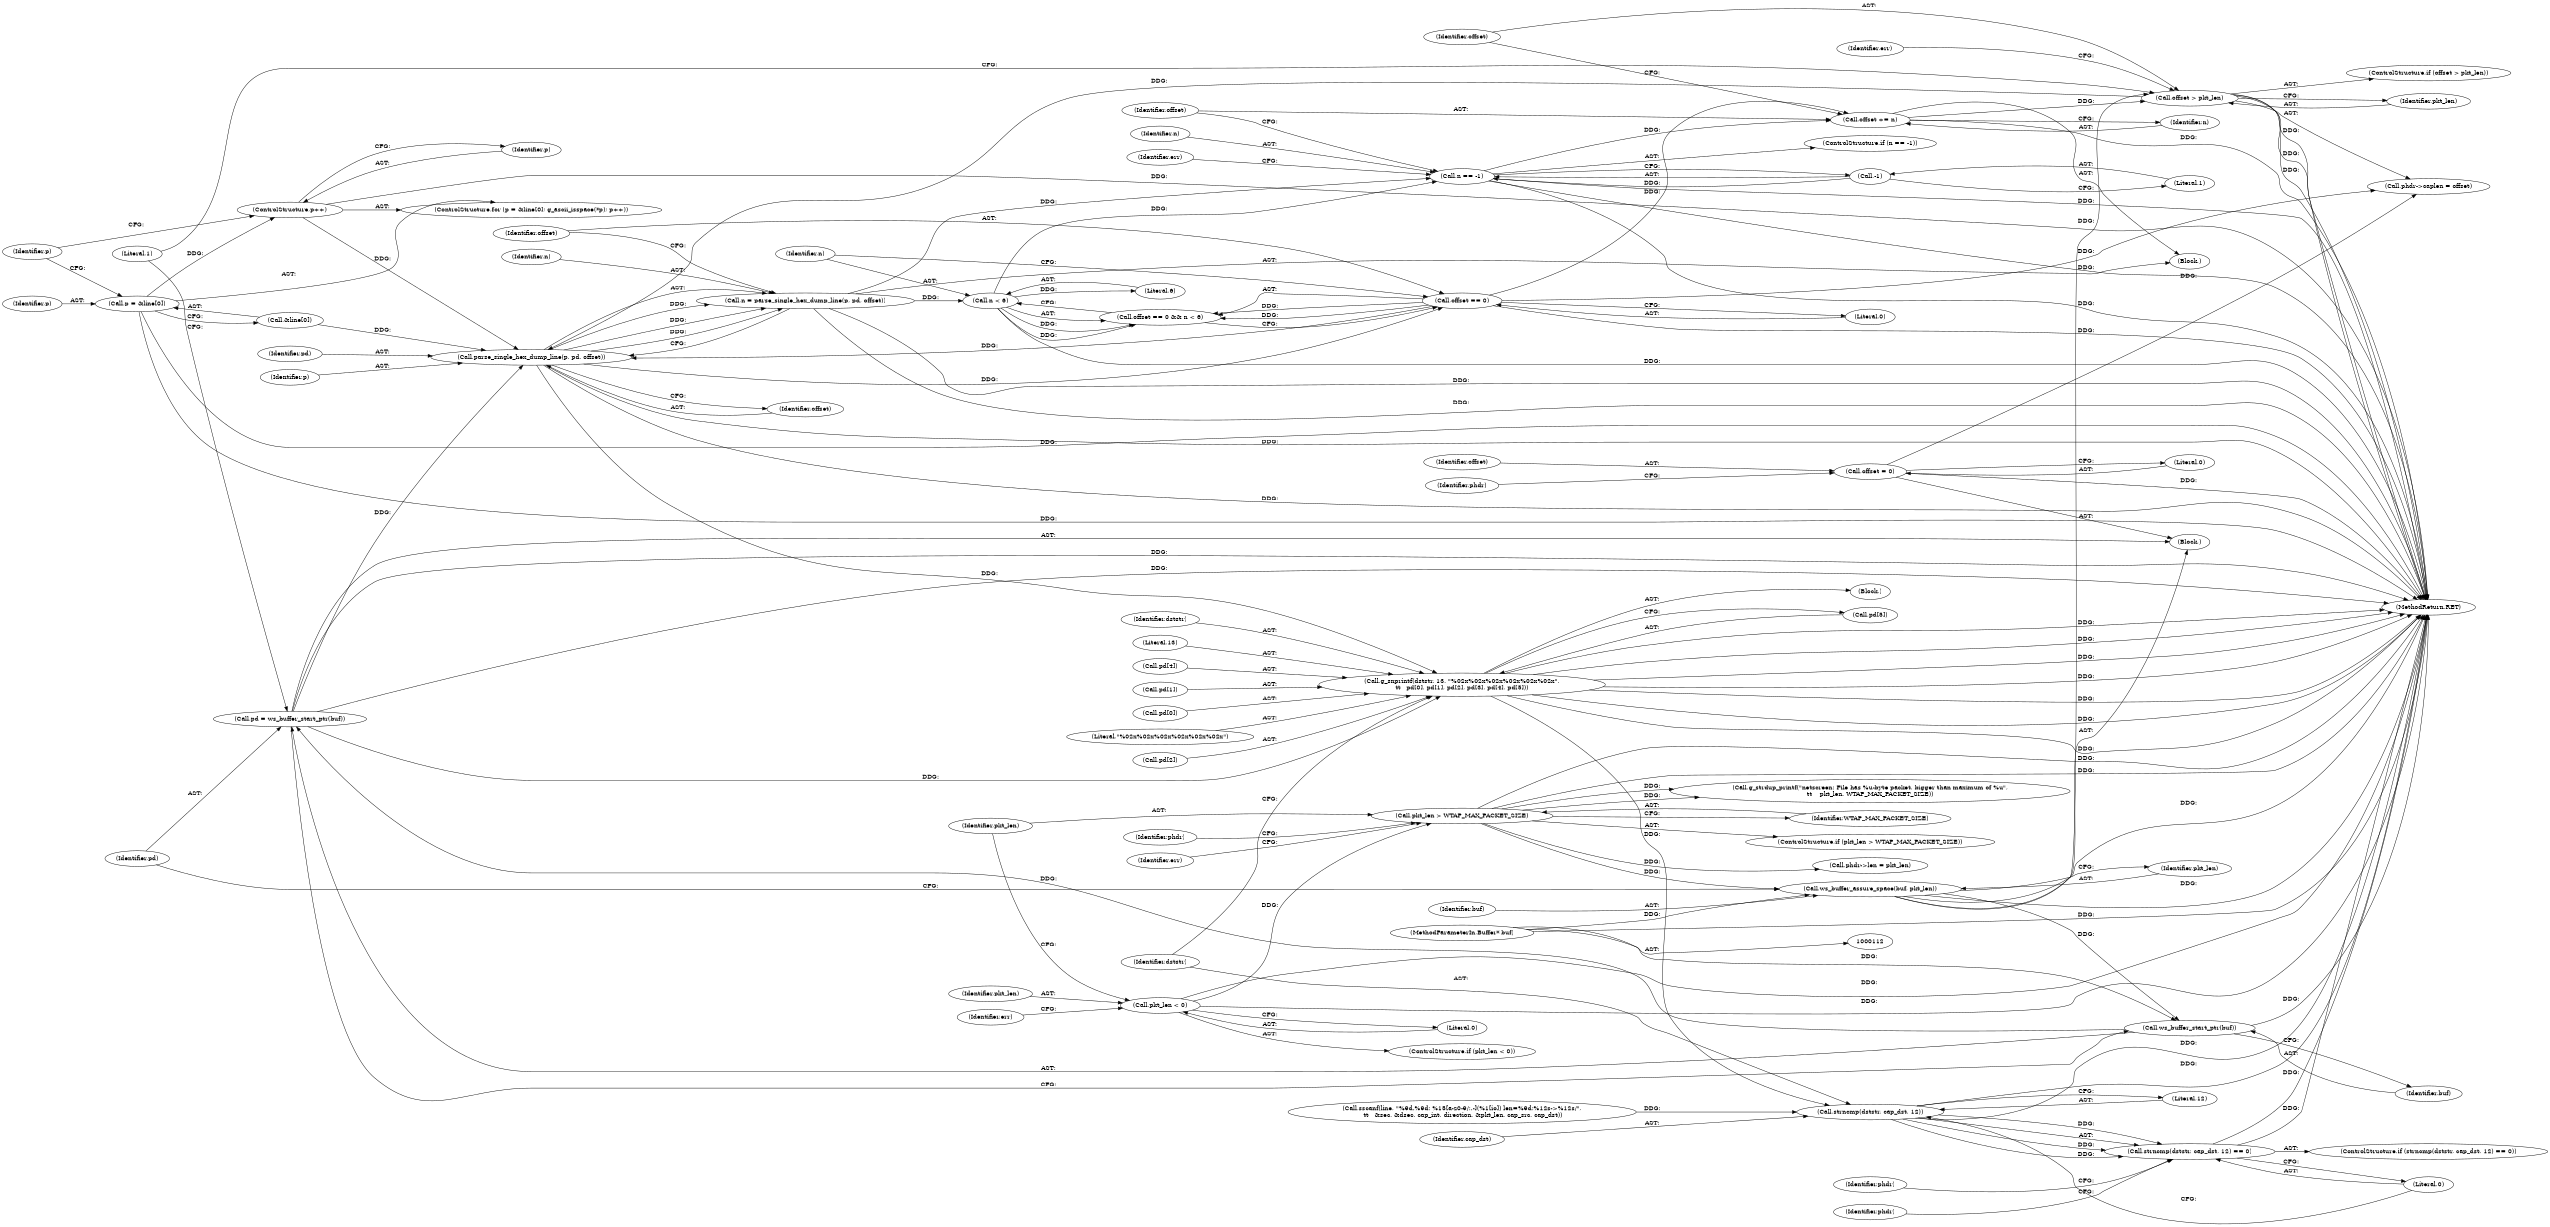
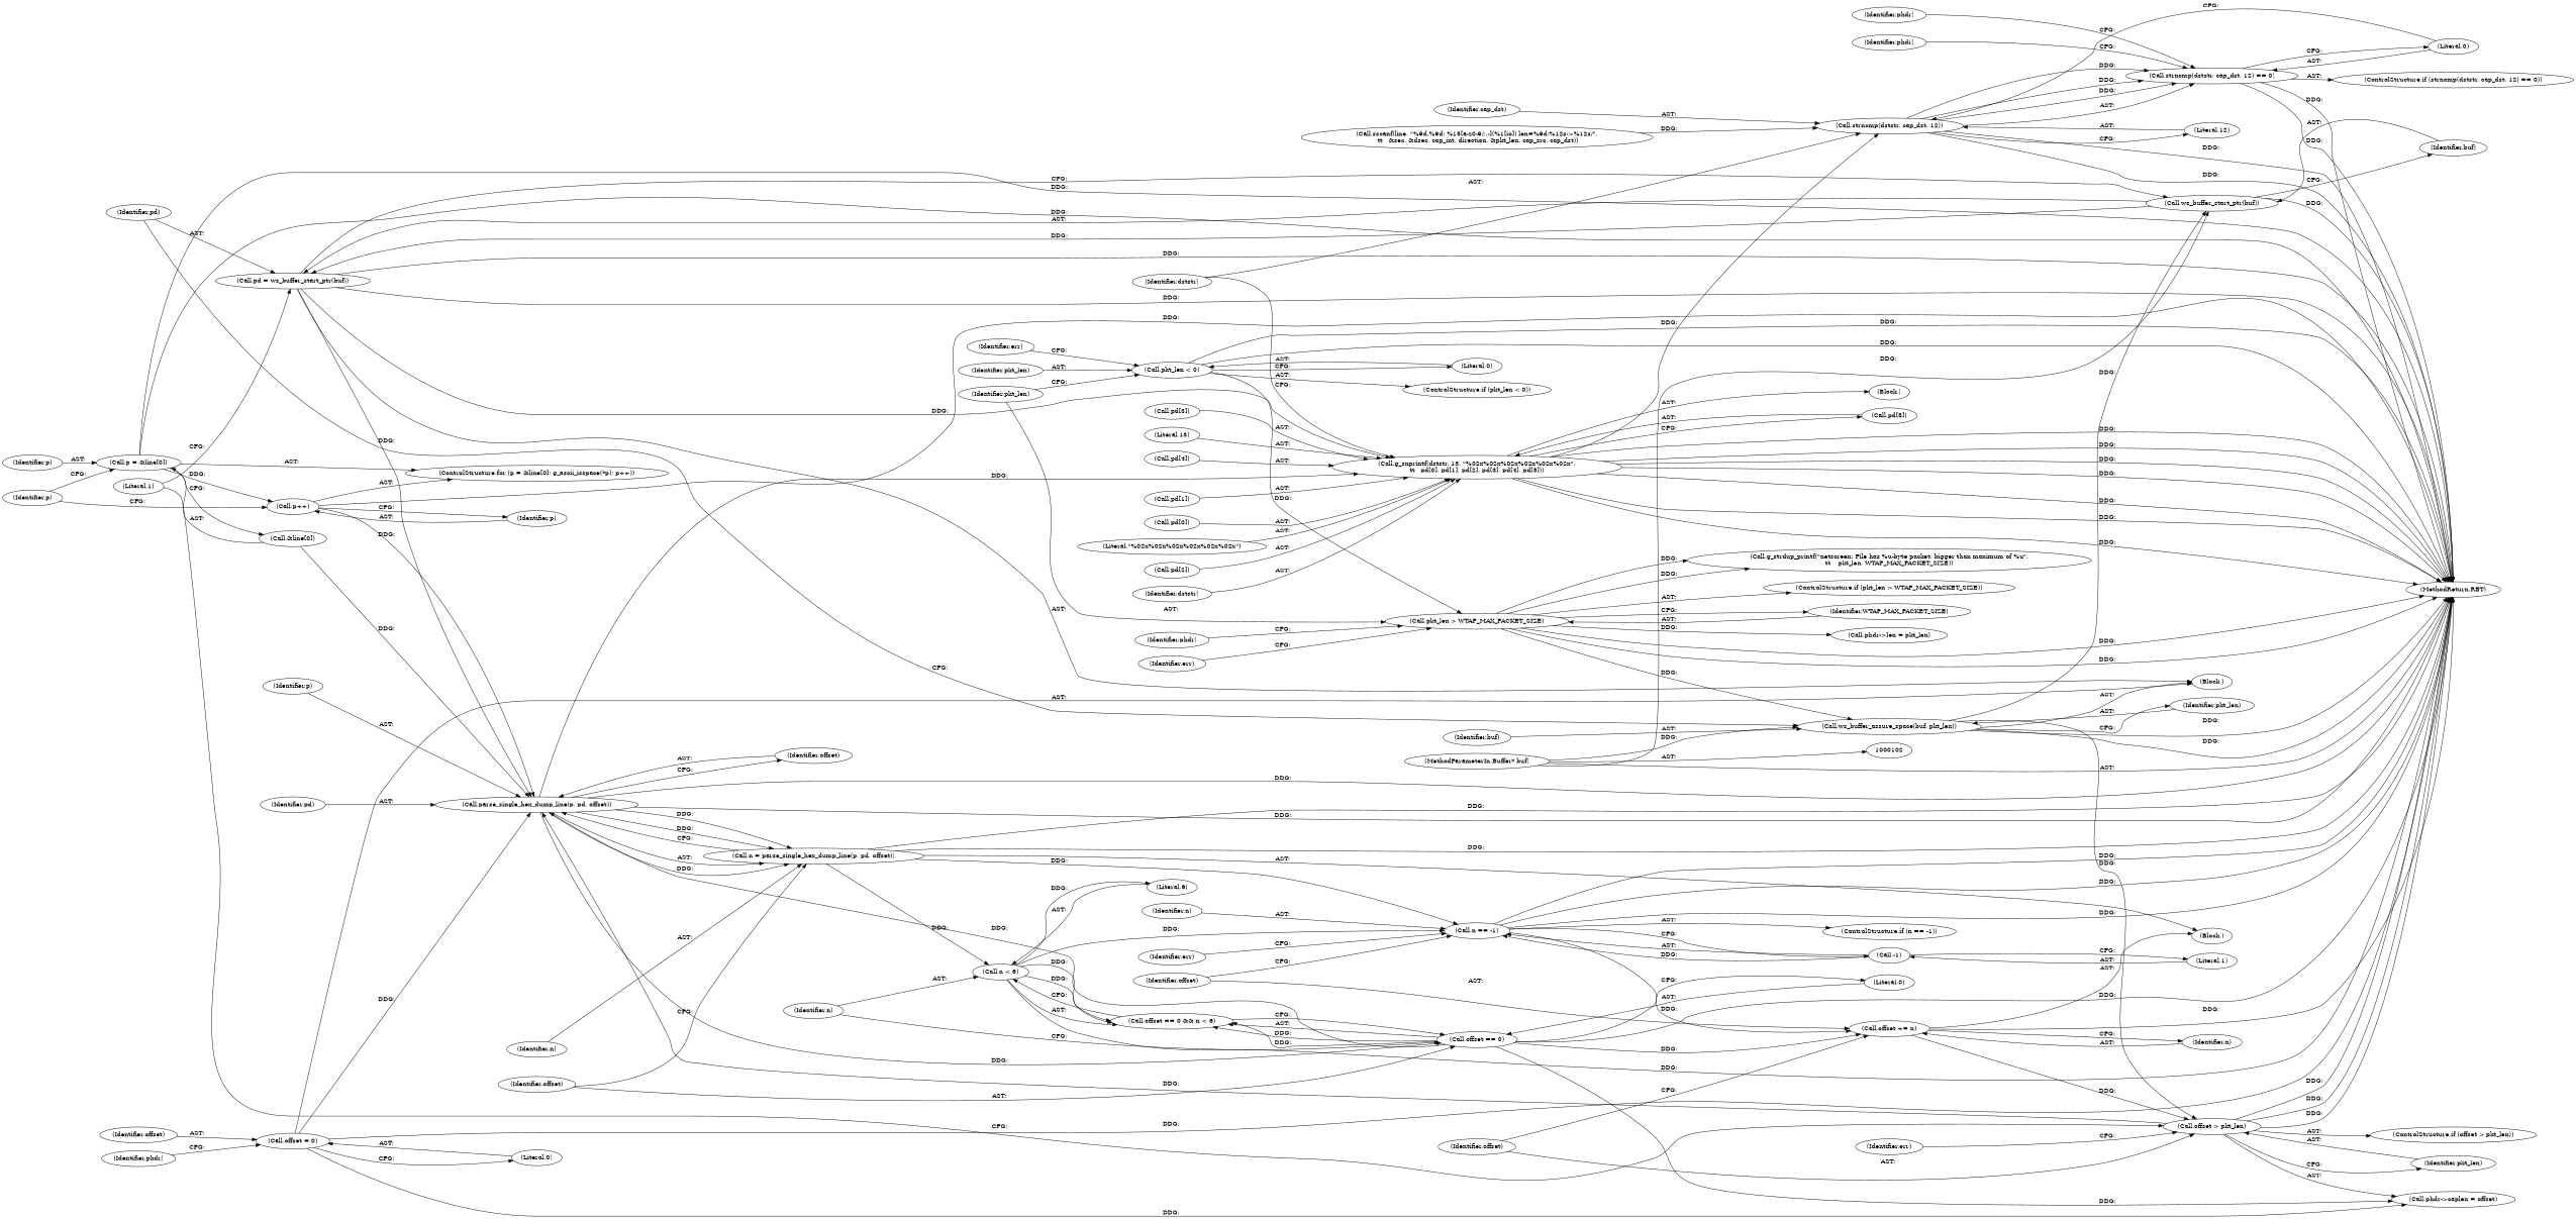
  digraph {
    rankdir=LR
    n1 [label="(Call,g_snprintf(dststr, 13, \"%02x%02x%02x%02x%02x%02x\",\n\t\t   pd[0], pd[1], pd[2], pd[3], pd[4], pd[5]))"]
    n2 [label="(Call,strncmp(dststr, cap_dst, 12))"]
    n3 [label="(Call,pd[5])"]
    n4 [label="(MethodReturn,RET)"]
    n5 [label="(Block,)"]
    n6 [label="(Call,strncmp(dststr, cap_dst, 12) == 0)"]
    n7 [label="(Literal,12)"]
    n8 [label="(Call,pd = ws_buffer_start_ptr(buf))"]
    n9 [label="(Call,ws_buffer_start_ptr(buf))"]
    n10 [label="(Call,parse_single_hex_dump_line(p, pd, offset))"]
    n11 [label="(Block,)"]
    n12 [label="(Identifier,buf)"]
    n13 [label="(Call,n = parse_single_hex_dump_line(p, pd, offset))"]
    n14 [label="(Call,offset == 0)"]
    n15 [label="(Identifier,offset)"]
    n16 [label="(Call,ws_buffer_assure_space(buf, pkt_len))"]
    n17 [label="(Call,offset > pkt_len)"]
    n18 [label="(Identifier,pkt_len)"]
    n19 [label="(Call,phdr->caplen = offset)"]
    n20 [label="(ControlStructure,if (offset > pkt_len))"]
    n21 [label="(Identifier,pkt_len)"]
    n22 [label="(MethodParameterIn,Buffer* buf)"]
-   1000112
+   1000112 [label=1000102]
    n24 [label="(Call,pkt_len > WTAP_MAX_PACKET_SIZE)"]
    n25 [label="(Identifier,WTAP_MAX_PACKET_SIZE)"]
    n26 [label="(Call,phdr->len = pkt_len)"]
    n27 [label="(Call,g_strdup_printf(\"netscreen: File has %u-byte packet, bigger than maximum of %u\",\n\t\t    pkt_len, WTAP_MAX_PACKET_SIZE))"]
    n28 [label="(ControlStructure,if (pkt_len > WTAP_MAX_PACKET_SIZE))"]
    n29 [label="(Call,pkt_len < 0)"]
    n30 [label="(ControlStructure,if (pkt_len < 0))"]
    n31 [label="(Literal,0)"]
    n32 [label="(Block,)"]
    n33 [label="(Call,n == -1)"]
    n34 [label="(Call,n < 6)"]
    n35 [label="(Call,offset += n)"]
    n36 [label="(Call,offset == 0 && n < 6)"]
    n37 [label="(Literal,0)"]
-   n38 [label="(ControlStructure,p++)"]
+   n38 [label="(Call,p++)"]
    n39 [label="(Identifier,p)"]
    n40 [label="(ControlStructure,for (p = &line[0]; g_ascii_isspace(*p); p++))"]
    n41 [label="(Call,p = &line[0])"]
    n42 [label="(Call,&line[0])"]
    n43 [label="(Identifier,n)"]
    n44 [label="(Call,-1)"]
    n45 [label="(ControlStructure,if (n == -1))"]
    n46 [label="(Literal,1)"]
    n47 [label="(Literal,6)"]
    n48 [label="(Call,offset = 0)"]
    n49 [label="(Literal,0)"]
    n50 [label="(ControlStructure,if (strncmp(dststr, cap_dst, 12) == 0))"]
    n51 [label="(Literal,0)"]
    n52 [label="(Identifier,cap_dst)"]
    n53 [label="(Identifier,n)"]
    n54 [label="(Literal,1)"]
    n55 [label="(Call,pd[1])"]
    n56 [label="(Identifier,err)"]
    n57 [label="(Call,pd[0])"]
    n58 [label="(Identifier,offset)"]
    n59 [label="(Identifier,n)"]
    n60 [label="(Call,sscanf(line, \"%9d.%9d: %15[a-z0-9/:.-](%1[io]) len=%9d:%12s->%12s/\",\n \t\t   &sec, &dsec, cap_int, direction, &pkt_len, cap_src, cap_dst))"]
    n61 [label="(Identifier,n)"]
    n62 [label="(Identifier,pd)"]
    n63 [label="(Literal,\"%02x%02x%02x%02x%02x%02x\")"]
    n64 [label="(Identifier,pkt_len)"]
    n65 [label="(Identifier,offset)"]
    n66 [label="(Identifier,p)"]
    n67 [label="(Identifier,buf)"]
    n68 [label="(Call,pd[2])"]
    n69 [label="(Identifier,phdr)"]
    n70 [label="(Identifier,dststr)"]
    n71 [label="(Identifier,phdr)"]
    n72 [label="(Identifier,phdr)"]
    n73 [label="(Identifier,p)"]
    n74 [label="(Identifier,phdr)"]
    n75 [label="(Identifier,err)"]
    n76 [label="(Identifier,p)"]
    n77 [label="(Identifier,pkt_len)"]
    n78 [label="(Identifier,pd)"]
    n79 [label="(Identifier,offset)"]
    n80 [label="(Identifier,err)"]
+   n81 [label="(Call,pd[3])"]
    n82 [label="(Identifier,offset)"]
    n83 [label="(Identifier,err)"]
    n84 [label="(Literal,13)"]
    n85 [label="(Call,pd[4])"]
    n86 [label="(Identifier,dststr)"]
    n1 -> n2 [label="DDG: "]
    n1 -> n3 [label="CFG: "]
    n1 -> n4 [label="DDG: "]
    n1 -> n4 [label="DDG: "]
    n1 -> n4 [label="DDG: "]
    n1 -> n4 [label="DDG: "]
    n1 -> n4 [label="DDG: "]
    n1 -> n4 [label="DDG: "]
    n1 -> n4 [label="DDG: "]
    n1 -> n5 [label="AST: "]
    n2 -> n4 [label="DDG: "]
    n2 -> n4 [label="DDG: "]
    n2 -> n6 [label="AST: "]
    n2 -> n6 [label="DDG: "]
    n2 -> n6 [label="DDG: "]
    n2 -> n6 [label="DDG: "]
    n2 -> n7 [label="CFG: "]
    n3 -> n1 [label="AST: "]
    n6 -> n4 [label="DDG: "]
    n6 -> n4 [label="DDG: "]
    n6 -> n50 [label="AST: "]
    n6 -> n51 [label="CFG: "]
    n7 -> n2 [label="AST: "]
    n8 -> n1 [label="DDG: "]
    n8 -> n4 [label="DDG: "]
    n8 -> n4 [label="DDG: "]
    n8 -> n9 [label="CFG: "]
    n8 -> n10 [label="DDG: "]
    n8 -> n11 [label="AST: "]
    n9 -> n4 [label="DDG: "]
    n9 -> n8 [label="AST: "]
    n9 -> n8 [label="DDG: "]
    n9 -> n12 [label="CFG: "]
    n10 -> n1 [label="DDG: "]
    n10 -> n4 [label="DDG: "]
    n10 -> n4 [label="DDG: "]
    n10 -> n13 [label="AST: "]
    n10 -> n13 [label="DDG: "]
    n10 -> n13 [label="DDG: "]
    n10 -> n13 [label="DDG: "]
    n10 -> n14 [label="DDG: "]
    n10 -> n15 [label="CFG: "]
    n12 -> n9 [label="AST: "]
    n13 -> n4 [label="DDG: "]
    n13 -> n4 [label="DDG: "]
    n13 -> n10 [label="CFG: "]
    n13 -> n32 [label="AST: "]
    n13 -> n33 [label="DDG: "]
    n13 -> n34 [label="DDG: "]
    n14 -> n4 [label="DDG: "]
    n14 -> n10 [label="DDG: "]
    n14 -> n19 [label="DDG: "]
    n14 -> n35 [label="DDG: "]
    n14 -> n36 [label="AST: "]
    n14 -> n36 [label="DDG: "]
    n14 -> n36 [label="DDG: "]
    n14 -> n37 [label="CFG: "]
    n15 -> n10 [label="AST: "]
    n16 -> n4 [label="DDG: "]
    n16 -> n4 [label="DDG: "]
    n16 -> n9 [label="DDG: "]
    n16 -> n11 [label="AST: "]
    n16 -> n17 [label="DDG: "]
    n16 -> n18 [label="CFG: "]
    n17 -> n4 [label="DDG: "]
    n17 -> n4 [label="DDG: "]
    n17 -> n4 [label="DDG: "]
    n17 -> n10 [label="DDG: "]
    n17 -> n19 [label="AST: "]
    n17 -> n20 [label="AST: "]
    n17 -> n21 [label="CFG: "]
    n18 -> n16 [label="AST: "]
    n21 -> n17 [label="AST: "]
-   n22 -> n4 [label="DDG: "]
+   n22 -> n4 [label="AST: "]
    n22 -> n9 [label="DDG: "]
    n22 -> n16 [label="DDG: "]
    n22 -> 1000112 [label="AST: "]
    n24 -> n4 [label="DDG: "]
    n24 -> n4 [label="DDG: "]
    n24 -> n16 [label="DDG: "]
    n24 -> n25 [label="CFG: "]
    n24 -> n26 [label="DDG: "]
    n24 -> n27 [label="DDG: "]
    n24 -> n27 [label="DDG: "]
    n24 -> n28 [label="AST: "]
    n25 -> n24 [label="AST: "]
    n29 -> n4 [label="DDG: "]
    n29 -> n4 [label="DDG: "]
    n29 -> n24 [label="DDG: "]
    n29 -> n30 [label="AST: "]
    n29 -> n31 [label="CFG: "]
    n31 -> n29 [label="AST: "]
    n33 -> n4 [label="DDG: "]
    n33 -> n4 [label="DDG: "]
    n33 -> n4 [label="DDG: "]
    n33 -> n35 [label="DDG: "]
    n33 -> n44 [label="CFG: "]
    n33 -> n45 [label="AST: "]
    n34 -> n4 [label="DDG: "]
    n34 -> n33 [label="DDG: "]
    n34 -> n36 [label="AST: "]
    n34 -> n36 [label="DDG: "]
    n34 -> n36 [label="DDG: "]
    n34 -> n47 [label="DDG: "]
    n35 -> n4 [label="DDG: "]
    n35 -> n17 [label="DDG: "]
    n35 -> n32 [label="AST: "]
    n35 -> n43 [label="CFG: "]
    n36 -> n14 [label="CFG: "]
    n36 -> n34 [label="CFG: "]
    n37 -> n14 [label="AST: "]
    n38 -> n4 [label="DDG: "]
    n38 -> n10 [label="DDG: "]
    n38 -> n39 [label="CFG: "]
    n38 -> n40 [label="AST: "]
    n39 -> n38 [label="AST: "]
    n41 -> n4 [label="DDG: "]
    n41 -> n4 [label="DDG: "]
    n41 -> n38 [label="DDG: "]
    n41 -> n40 [label="AST: "]
    n41 -> n42 [label="CFG: "]
    n42 -> n10 [label="DDG: "]
    n42 -> n41 [label="AST: "]
    n43 -> n35 [label="AST: "]
    n44 -> n33 [label="AST: "]
    n44 -> n33 [label="DDG: "]
    n44 -> n46 [label="CFG: "]
    n46 -> n44 [label="AST: "]
    n47 -> n34 [label="AST: "]
    n48 -> n4 [label="DDG: "]
+   n48 -> n10 [label="DDG: "]
    n48 -> n11 [label="AST: "]
    n48 -> n19 [label="DDG: "]
    n48 -> n49 [label="CFG: "]
    n49 -> n48 [label="AST: "]
    n51 -> n2 [label="CFG: "]
    n51 -> n6 [label="AST: "]
    n52 -> n2 [label="AST: "]
    n53 -> n13 [label="AST: "]
    n54 -> n8 [label="CFG: "]
    n54 -> n17 [label="CFG: "]
    n55 -> n1 [label="AST: "]
    n56 -> n29 [label="CFG: "]
    n57 -> n1 [label="AST: "]
    n58 -> n33 [label="CFG: "]
    n58 -> n35 [label="AST: "]
    n59 -> n33 [label="AST: "]
    n60 -> n2 [label="DDG: "]
    n61 -> n14 [label="CFG: "]
    n61 -> n34 [label="AST: "]
    n62 -> n10 [label="AST: "]
    n63 -> n1 [label="AST: "]
    n64 -> n29 [label="AST: "]
    n65 -> n48 [label="AST: "]
    n66 -> n41 [label="AST: "]
    n67 -> n16 [label="AST: "]
    n68 -> n1 [label="AST: "]
    n69 -> n24 [label="CFG: "]
    n70 -> n1 [label="AST: "]
    n71 -> n6 [label="CFG: "]
    n72 -> n48 [label="CFG: "]
    n73 -> n10 [label="AST: "]
    n74 -> n6 [label="CFG: "]
    n75 -> n33 [label="CFG: "]
    n76 -> n38 [label="CFG: "]
    n76 -> n41 [label="CFG: "]
    n77 -> n24 [label="AST: "]
    n77 -> n29 [label="CFG: "]
    n78 -> n8 [label="AST: "]
    n78 -> n16 [label="CFG: "]
    n79 -> n17 [label="AST: "]
    n79 -> n35 [label="CFG: "]
    n80 -> n24 [label="CFG: "]
+   n81 -> n1 [label="AST: "]
    n82 -> n13 [label="CFG: "]
    n82 -> n14 [label="AST: "]
    n83 -> n17 [label="CFG: "]
    n84 -> n1 [label="AST: "]
    n85 -> n1 [label="AST: "]
    n86 -> n1 [label="CFG: "]
    n86 -> n2 [label="AST: "]
  }
